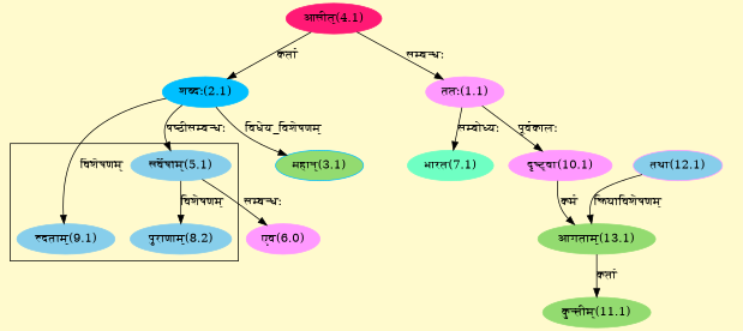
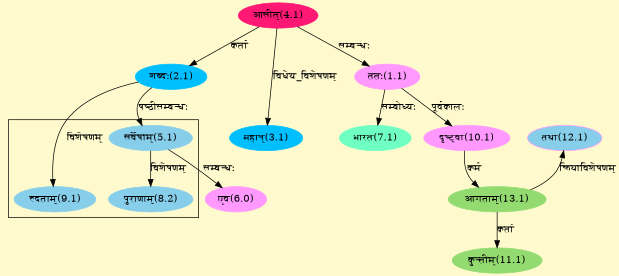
  digraph {
    bgcolor=lemonchiffon1
    compound=true
    rankdir=BT
    node [color="#FF99FF" style=filled]
    edge [dir=back]
    n1 [color="#87CEEB" label="पुराणाम्(8.2)"]
    n2 [color="#87CEEB" label="सर्वेषाम्(5.1)"]
    n3 [color="#87CEEB" label="रुदताम्(9.1)"]
    n4 [color="#00BFFF" label="शब्दः(2.1)"]
    n5 [color="#FF1975" label="आसीत्(4.1)"]
    n6 [label="ततः(1.1)"]
-   n7 [color="#00BFFF" label="महान्(3.1)" fillcolor="#93DB70"]
+   n7 [color="#00BFFF" label="महान्(3.1)"]
    n8 [label="एव(6.0)"]
    n9 [color="#6FFFC3" label="भारत(7.1)"]
    n10 [label="दृष्ट्वा(10.1)"]
    n11 [color="#93DB70" label="कुन्तीम्(11.1)"]
    n12 [color="#93DB70" label="आगताम्(13.1)"]
    n13 [fillcolor="#87CEEB" label="तथा(12.1)"]
    subgraph cluster_1 {
      n1
      n2
      n3
    }
    n1 -> n2 [label="विशेषणम्"]
    n2 -> n4 [label="षष्ठीसम्बन्धः"]
    n3 -> n4 [label="विशेषणम्"]
    n4 -> n5 [label="कर्ता"]
    n6 -> n5 [label="सम्बन्धः"]
-   n7 -> n4 [label="विधेय_विशेषणम्"]
+   n7 -> n5 [label="विधेय_विशेषणम्"]
    n8 -> n2 [label="सम्बन्धः"]
    n9 -> n6 [label="सम्बोध्यः"]
    n10 -> n6 [label="पूर्वकालः"]
    n11 -> n12 [label="कर्ता"]
    n12 -> n10 [label="कर्म"]
-   n12 -> n13 [label="क्रियाविशेषणम्"]
+   n13 -> n12 [label="क्रियाविशेषणम्"]
  }
